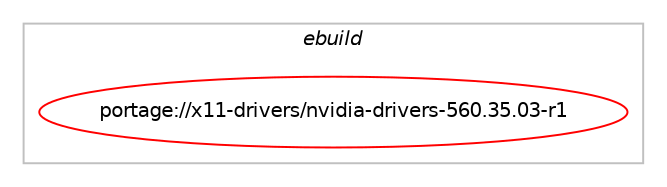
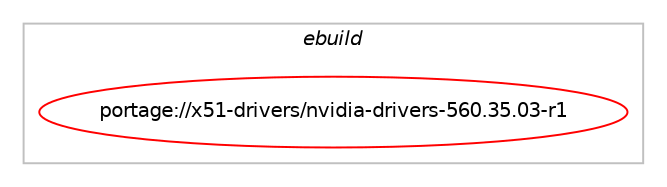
  digraph {
    compound=true
    concentrate=true
    fontname=Helvetica
    fontsize=10
    newrank=true
    rankdir=LR
    ranksep=1.5
-   n1 [color=red fontname=Helvetica fontsize=10 label="portage://x11-drivers/nvidia-drivers-560.35.03-r1" width=4]
+   n1 [color=red fontname=Helvetica fontsize=10 label="portage://x51-drivers/nvidia-drivers-560.35.03-r1" width=4]
    subgraph cluster_1 {
      color=gray
      label=<<i>ebuild</i>>
      n1
    }
    subgraph cluster_2 {
      color=gray
      label=<<i>dependencies</i>>
      subgraph cluster_3 {
        color=gray
        fillcolor="#eeeeee"
        label=<<i>compile</i>>
        style=filled
      }
      subgraph cluster_4 {
        color=gray
        fillcolor="#eeeeee"
        label=<<i>compile and run</i>>
        style=filled
      }
      subgraph cluster_5 {
        color=gray
        fillcolor="#eeeeee"
        label=<<i>run</i>>
        style=filled
      }
    }
    subgraph cluster_6 {
      color=gray
      label=<<i>candidates</i>>
      rank=same
    }
  }
